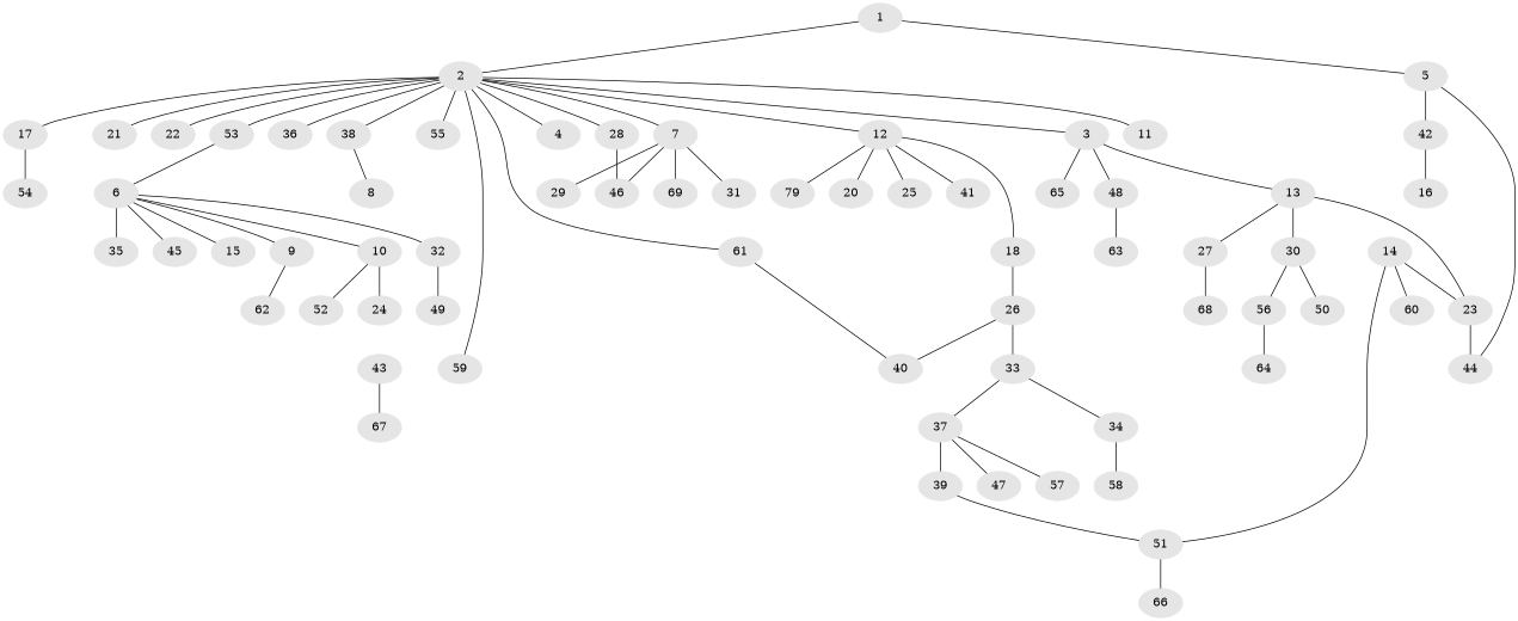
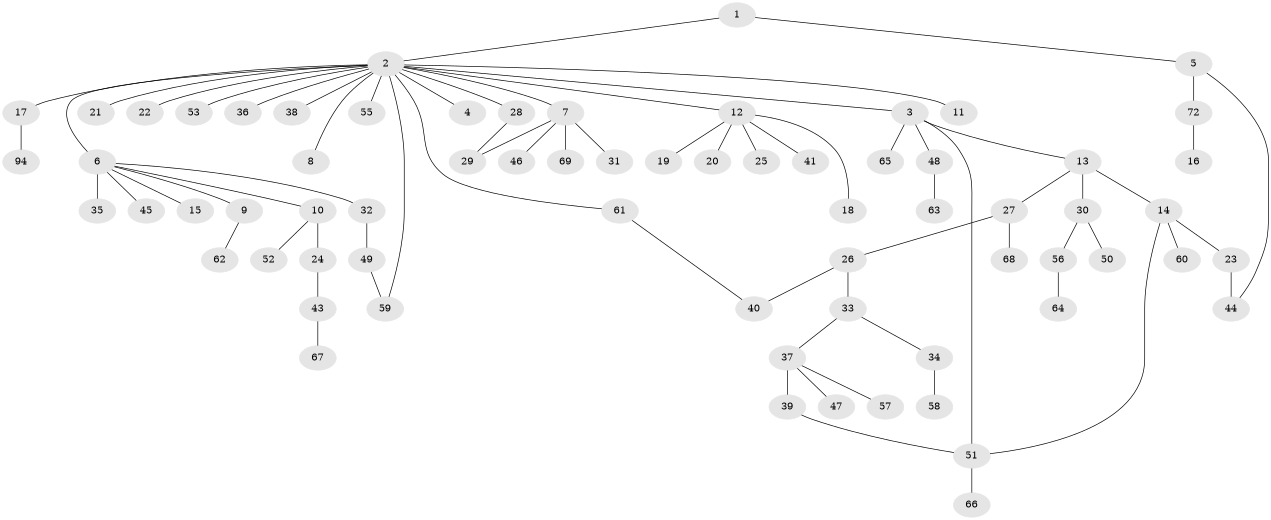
  graph {
    node [color=gray90 style=filled]
    edge [weight=1.0]
    1
    2
    5
    3
    4
    6
    7
    8
    11
    12
    17
    21
    22
    28
    36
    38
    53
    55
    59
    61
-   42
+   42 [label=72]
    44
    13
    48
    51
    65
    9
    10
    15
    32
    35
    45
    29
    31
    46
    69
    18
-   19 [label=79]
+   19
    20
    25
    41
-   54
+   54 [label=94]
    40
    14
    27
    30
    63
    66
    16
    62
    24
    52
    49
    43
    26
    23
    60
    68
    50
    56
    33
    67
    34
    37
    64
    58
    39
    47
    57
    1 -- 2
    1 -- 5
    2 -- 3
    2 -- 4
-   53 -- 6
+   2 -- 6
    2 -- 7
-   38 -- 8
+   2 -- 8
    2 -- 11
    2 -- 12
    2 -- 17
    2 -- 21
    2 -- 22
    2 -- 28
    2 -- 36
    2 -- 38
    2 -- 53
    2 -- 55
    2 -- 59
    2 -- 61
    5 -- 42
    5 -- 44
    3 -- 13
    3 -- 48
+   3 -- 51
    3 -- 65
    6 -- 9
    6 -- 10
    6 -- 15
    6 -- 32
    6 -- 35 [weight=8.0]
    6 -- 45
    7 -- 29
    7 -- 31
    7 -- 46
    7 -- 69
    12 -- 18
    12 -- 19
    12 -- 20
    12 -- 25
    12 -- 41
    17 -- 54
-   28 -- 46
+   28 -- 29
    61 -- 40
    42 -- 16 [weight=2.0]
-   13 -- 23
+   13 -- 14
    13 -- 27
    13 -- 30 [weight=7.0]
    48 -- 63
    51 -- 66
    9 -- 62 [weight=2.0]
    10 -- 24 [weight=6.0]
    10 -- 52
    32 -- 49 [weight=3.0]
-   18 -- 26
+   27 -- 26
    14 -- 51
    14 -- 23
    14 -- 60
    27 -- 68
    30 -- 50
    30 -- 56
+   24 -- 43
+   49 -- 59
    43 -- 67
    26 -- 40
    26 -- 33
    23 -- 44 [weight=2.0]
    56 -- 64
    33 -- 34
    33 -- 37
    34 -- 58 [weight=2.0]
    37 -- 39 [weight=5.0]
    37 -- 47
    37 -- 57
    39 -- 51
  }
